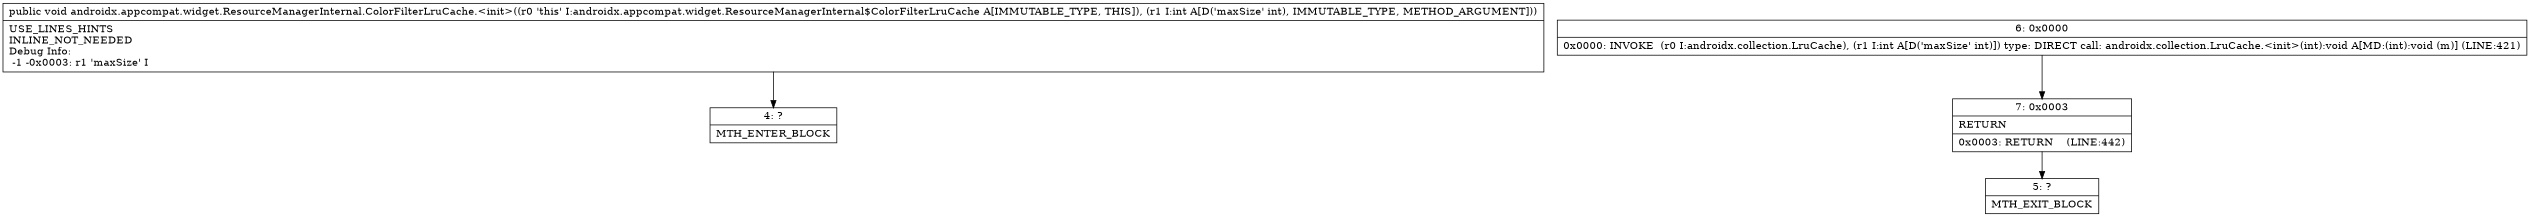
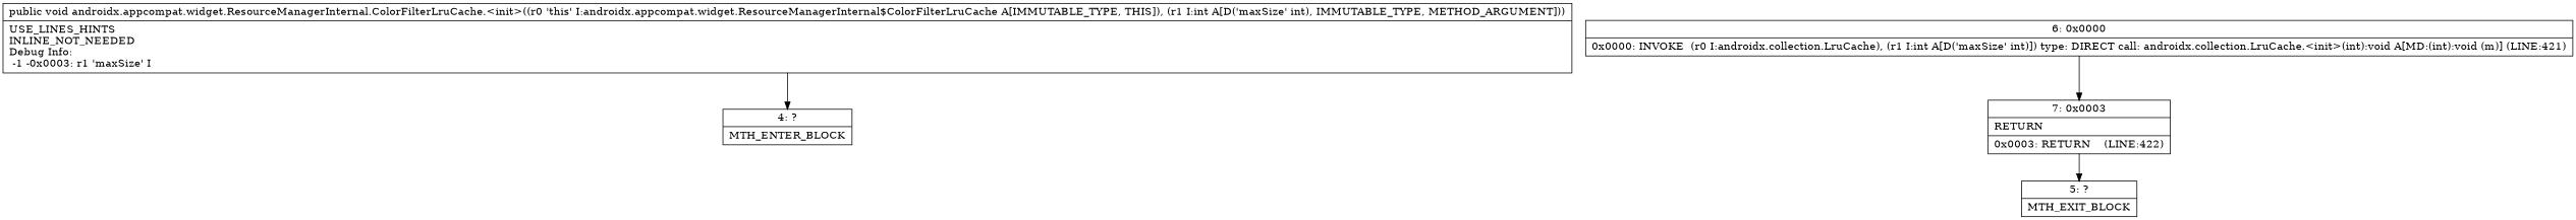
  digraph {
    node [shape=record]
    n1 [label="{4\:\ ?|MTH_ENTER_BLOCK\l}"]
    n2 [label="{6\:\ 0x0000|0x0000: INVOKE  (r0 I:androidx.collection.LruCache), (r1 I:int A[D('maxSize' int)]) type: DIRECT call: androidx.collection.LruCache.\<init\>(int):void A[MD:(int):void (m)] (LINE:421)\l}"]
-   n3 [label="{7\:\ 0x0003|RETURN\l|0x0003: RETURN    (LINE:442)\l}"]
+   n3 [label="{7\:\ 0x0003|RETURN\l|0x0003: RETURN    (LINE:422)\l}"]
    n4 [label="{5\:\ ?|MTH_EXIT_BLOCK\l}"]
    n5 [label="{public void androidx.appcompat.widget.ResourceManagerInternal.ColorFilterLruCache.\<init\>((r0 'this' I:androidx.appcompat.widget.ResourceManagerInternal$ColorFilterLruCache A[IMMUTABLE_TYPE, THIS]), (r1 I:int A[D('maxSize' int), IMMUTABLE_TYPE, METHOD_ARGUMENT]))  | USE_LINES_HINTS\lINLINE_NOT_NEEDED\lDebug Info:\l  \-1 \-0x0003: r1 'maxSize' I\l}"]
    n2 -> n3
    n3 -> n4
    n5 -> n1
  }
